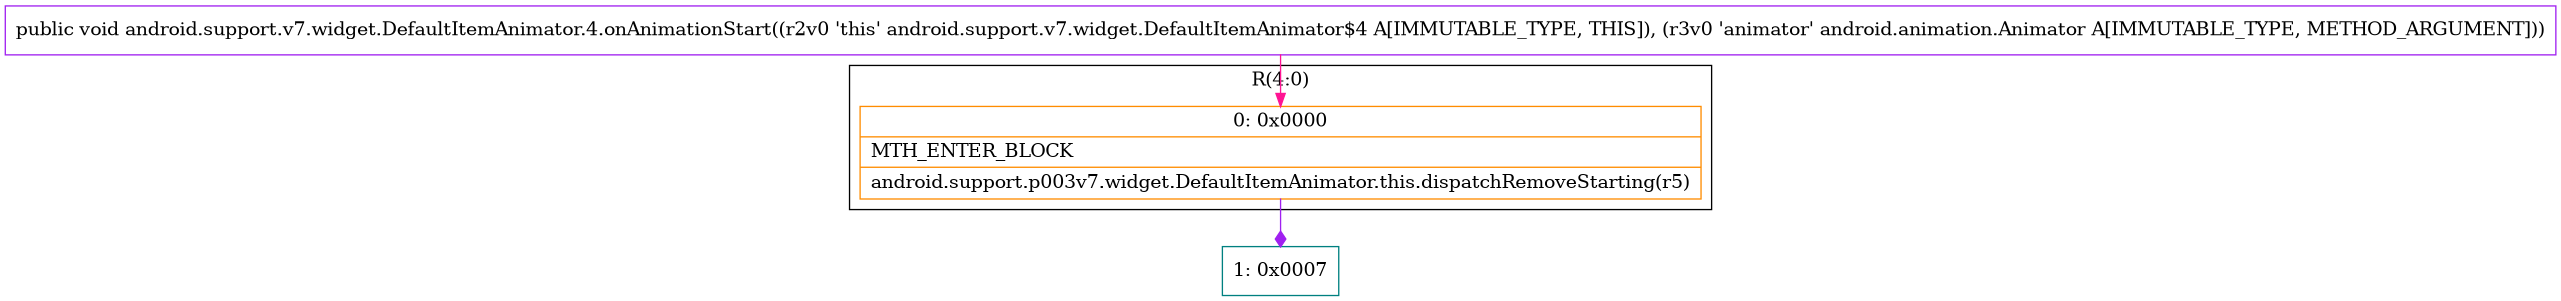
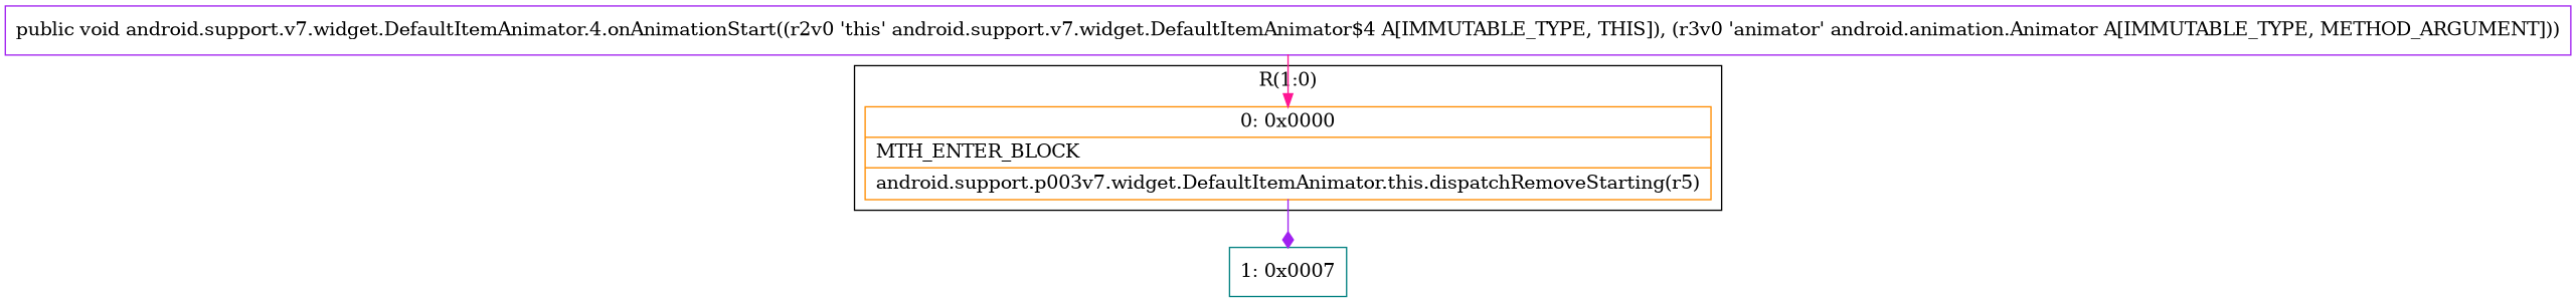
  digraph {
    node [shape=record style=filled fillcolor=white]
    n1 [color=darkorange label="{0\:\ 0x0000|MTH_ENTER_BLOCK\l|android.support.p003v7.widget.DefaultItemAnimator.this.dispatchRemoveStarting(r5)\l}"]
    n2 [color=teal label="{1\:\ 0x0007}"]
    n3 [label="{public void android.support.v7.widget.DefaultItemAnimator.4.onAnimationStart((r2v0 'this' android.support.v7.widget.DefaultItemAnimator$4 A[IMMUTABLE_TYPE, THIS]), (r3v0 'animator' android.animation.Animator A[IMMUTABLE_TYPE, METHOD_ARGUMENT])) }" color=purple]
    subgraph cluster_1 {
-     label="R(4:0)"
+     label="R(1:0)"
      n1
    }
    n1 -> n2 [color=purple arrowhead=diamond]
    n3 -> n1 [color=deeppink arrowhead=normal]
  }
